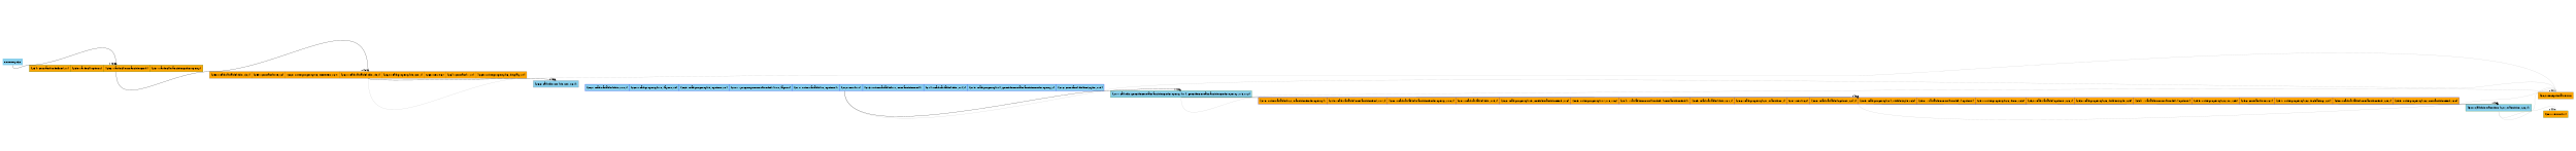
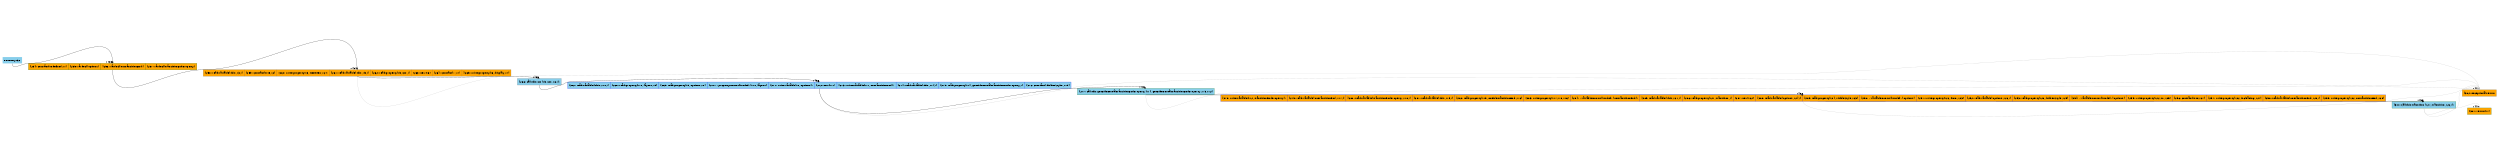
  digraph {
    rankdir=LR
    node [color=darkgreen fillcolor=skyblue shape=record style=filled]
    edge [arrowhead=diamond headport=n tailport=s]
    BB_entry132 [color=blue shape=none]
    n2 [fillcolor=orange label="{4254: constant[undefined,v1]|4255: vardecl['options']|4256: vardecl['onTransitionEnd']|4257: vardecl['transitionEndProperty']}"]
    n3 [color=gray40 fillcolor=orange label="{4258: read-variable['this',v3,-]|4259: constant[true,v2]|4260: write-property[v3,'isHidden',v2]*|4261: read-variable['this',v5,-]|4262: read-property[v5,'css',-]|4263: new[v6]|4264: constant[\"\",v7]|4265: write-property[v6,'display',v7]}"]
    n4 [color=gray40 label="{4266: call-this.css [v5,'css',v6,-]*}"]
    n5 [color=gray40 fillcolor=orange label="{4302: exceptional-return}"]
    n6 [color=blue label="{4267: read-variable['this',v10,-]|4268: read-property[v10,'layout',v9]|4269: read-property[v9,'options',v8]|4270: \<property-non-null-undef\>[v10,'layout']|4271: write-variable[v8,'options']*|4272: new[v11]|4273: write-variable[v11,'onTransitionEnd']*|4274: read-variable['this',v14,-]|4275: read-property[v14,'getHideRevealTransitionEndProperty',-]|4276: constant[\"hiddenStyle\",v15]}"]
    n7 [label="{4277: call-this.getHideRevealTransitionEndProperty [v14,'getHideRevealTransitionEndProperty',v15,v12]}"]
    n8 [color=blue fillcolor=orange label="{4278: write-variable[v12,'transitionEndProperty']*|4279: read-variable['onTransitionEnd',v17,-]|4280: read-variable['transitionEndProperty',v18,-]|4281: read-variable['this',v19,-]|4282: read-property[v19,'onHideTransitionEnd',v16]|4283: write-property[v17,v18,v16]|4284: \<variable-non-null-undef\>['onTransitionEnd']*|4285: read-variable['this',v21,-]|4286: read-property[v21,'transition',-]|4287: new[v22]|4288: read-variable['options',v24,-]|4289: read-property[v24,'visibleStyle',v23]|4290: \<variable-non-null-undef\>['options']|4291: write-property[v22,'from',v23]|4292: read-variable['options',v26,-]|4293: read-property[v26,'hiddenStyle',v25]|4294: \<variable-non-null-undef\>['options']|4295: write-property[v22,'to',v25]|4296: constant[true,v27]|4297: write-property[v22,'isCleaning',v27]|4298: read-variable['onTransitionEnd',v28,-]|4299: write-property[v22,'onTransitionEnd',v28]}"]
    n9 [label="{4300: call-this.transition [v21,'transition',v22,-]*}"]
    n10 [fillcolor=orange label="{4301: return[v1]}"]
    BB_entry132 -> n2 [headlabel="    1433"]
    n2 -> n3 [headlabel="      1434"]
    n3 -> n4 [arrowhead=normal headlabel="      1435"]
    n3 -> n5 [arrowhead=normal color=gray headlabel="      1441"]
+   n4 -> n6 [headlabel="      1436"]
    n6 -> n5 [color=gray]
    n6 -> n7 [headlabel="      1437"]
    n7 -> n5 [arrowhead=normal color=gray]
    n7 -> n8 [headlabel="      1438"]
    n8 -> n5 [arrowhead=normal color=gray]
    n8 -> n9 [headlabel="      1439"]
    n9 -> n5 [arrowhead=normal color=gray]
    n9 -> n10 [arrowhead=normal color=gray headlabel="      1440"]
  }
